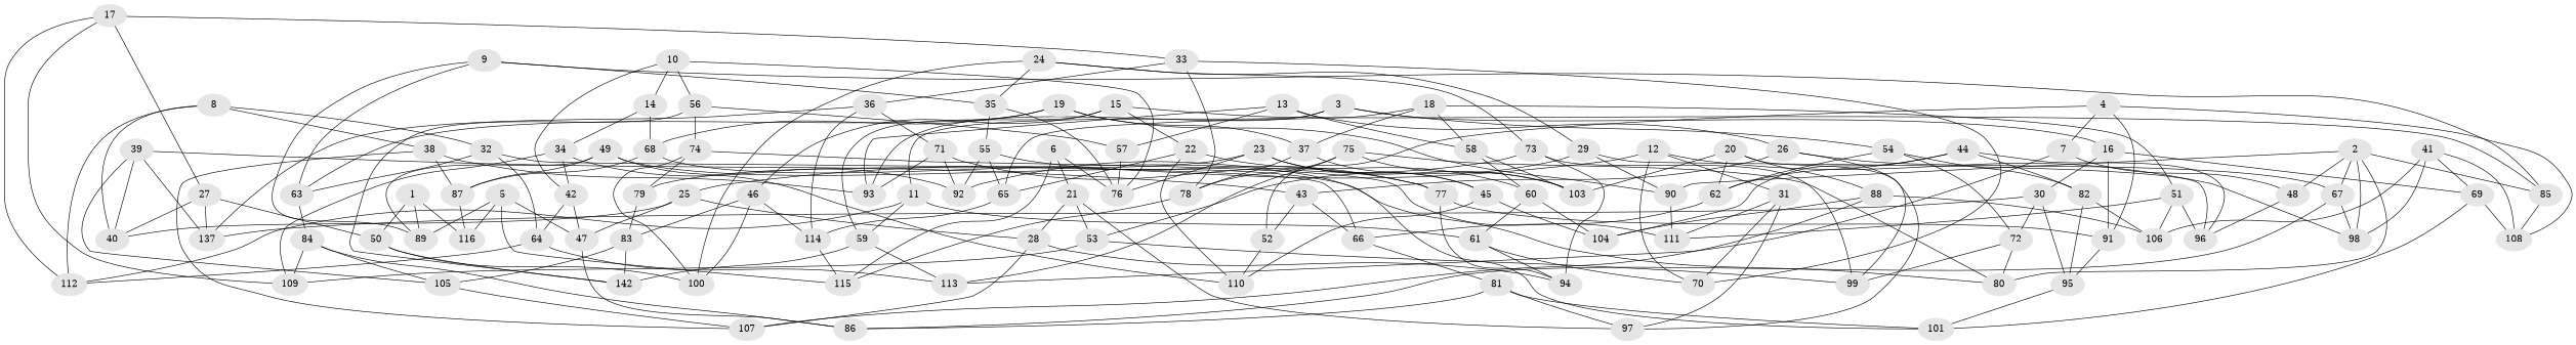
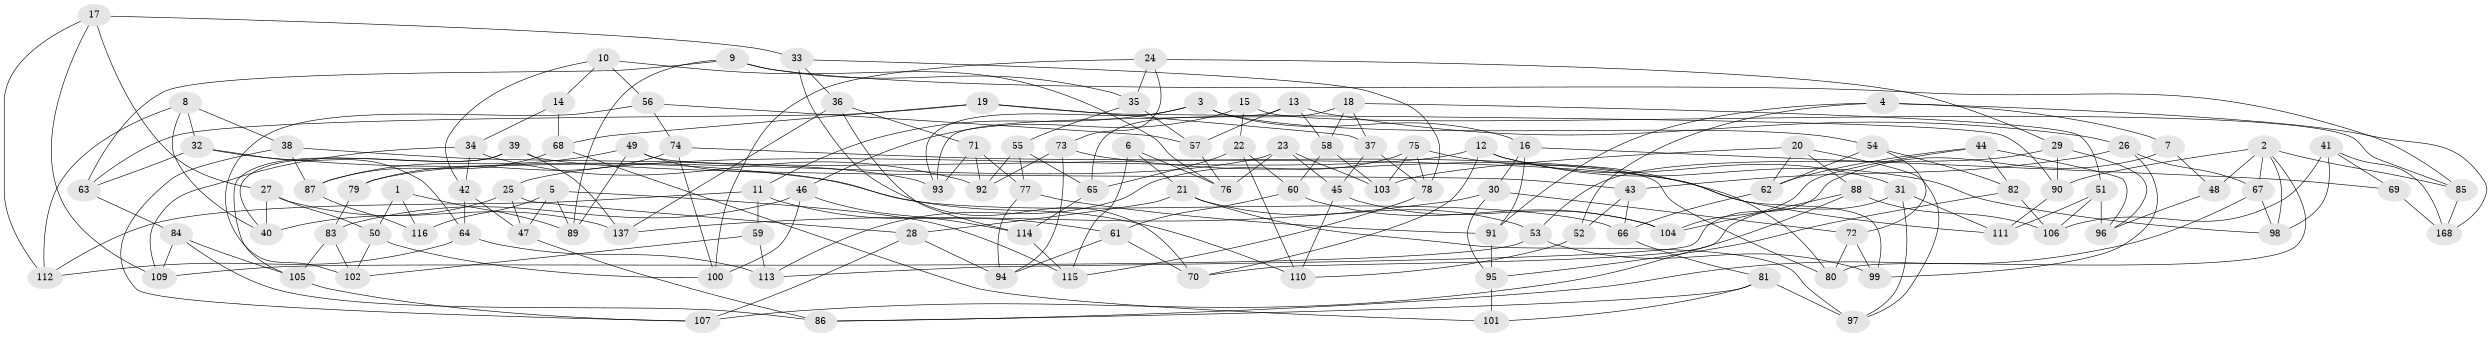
  graph {
    node [color=gray90 style=filled]
    1
    50
    89
    116
    100
-   102 [label=142]
+   102
    79
    83
    2
    48
    80
    85
    90
    67
    98
    96
-   108
+   108 [label=168]
    111
    3
    11
    16
    54
    93
    112
    59
    61
    91
    30
    69
    62
    72
    82
    4
    7
    52
    113
    110
    95
    5
    47
    115
    86
    6
    21
    76
    97
    28
    53
    8
    32
    38
    40
    63
    64
    66
    107
    87
    9
    35
    57
    55
    84
    10
    14
    42
    56
    34
    68
    74
    70
    94
    12
    25
    31
    13
    26
    58
    43
    99
    103
    60
    109
    92
    101
    15
    22
    46
    65
    114
    n90 [label=137]
    17
    27
    33
    36
    78
    18
    37
    51
    45
    106
    19
    20
    88
    104
    23
    24
    29
    73
    81
    71
    77
    39
    105
    41
    44
    49
    75
    1 -- 50
    1 -- 89
    1 -- 116
    50 -- 100
    50 -- 102
    79 -- 83
    83 -- 102
    83 -- 105
    2 -- 48
    2 -- 80
    2 -- 85
    2 -- 90
    2 -- 67
    2 -- 98
    48 -- 96
    85 -- 108
    90 -- 111
    67 -- 98
    67 -- 86
    3 -- 11
    3 -- 16
    3 -- 54
    3 -- 93
    11 -- 112
    11 -- 59
    11 -- 61
    16 -- 91
    16 -- 30
    16 -- 69
    54 -- 62
    54 -- 72
    54 -- 82
    59 -- 102
    59 -- 113
    61 -- 70
    61 -- 94
    91 -- 95
    30 -- 72
    30 -- 95
    30 -- n90
    69 -- 108
-   69 -- 101
    62 -- 66
    72 -- 80
    72 -- 99
    82 -- 95
    82 -- 106
    4 -- 108
    4 -- 91
    4 -- 7
    4 -- 52
    7 -- 48
    7 -- 113
    52 -- 110
    95 -- 101
    5 -- 89
    5 -- 116
    5 -- 47
    5 -- 115
    47 -- 86
    6 -- 115
    6 -- 21
    6 -- 76
    21 -- 97
    21 -- 28
    21 -- 53
    28 -- 107
    28 -- 94
    53 -- 99
    53 -- 109
    8 -- 112
    8 -- 32
    8 -- 38
    8 -- 40
    32 -- 63
    32 -- 64
    32 -- 66
    38 -- 93
    38 -- 107
    38 -- 87
    63 -- 84
    64 -- 112
    64 -- 113
    66 -- 81
    87 -- 116
    9 -- 89
    9 -- 85
    9 -- 63
    9 -- 35
-   35 -- 76
+   35 -- 57
    35 -- 55
    57 -- 76
    55 -- 92
    55 -- 65
    55 -- 77
    84 -- 86
    84 -- 109
    84 -- 105
    10 -- 76
    10 -- 14
    10 -- 42
    10 -- 56
    14 -- 34
    14 -- 68
    42 -- 47
    42 -- 64
    56 -- 102
    56 -- 57
    56 -- 74
    34 -- 42
    34 -- 109
    34 -- 92
    68 -- 87
    68 -- 101
    74 -- 100
    74 -- 79
    74 -- 111
    12 -- 98
    12 -- 70
    12 -- 25
    12 -- 31
    25 -- 47
    25 -- 28
    25 -- 40
    31 -- 111
    31 -- 97
    31 -- 70
    13 -- 93
    13 -- 57
    13 -- 26
    13 -- 58
    26 -- 67
    26 -- 43
    26 -- 99
    58 -- 103
    58 -- 60
    43 -- 52
    43 -- 66
    60 -- 61
    60 -- 104
    15 -- 85
-   15 -- 59
    15 -- 22
    15 -- 46
    22 -- 110
    22 -- 60
    22 -- 65
    46 -- 100
    46 -- 83
    46 -- 114
    65 -- 114
    114 -- 115
    17 -- 112
    17 -- 109
    17 -- 27
    17 -- 33
    27 -- 50
    27 -- 40
    27 -- n90
    33 -- 70
    33 -- 36
    33 -- 78
    36 -- 114
    36 -- n90
    36 -- 71
    78 -- 115
    18 -- 58
    18 -- 65
    18 -- 37
    18 -- 51
    37 -- 78
    37 -- 45
    51 -- 96
    51 -- 111
    51 -- 106
    45 -- 110
    45 -- 104
    19 -- 90
    19 -- 63
    19 -- 68
    19 -- 37
    20 -- 62
    20 -- 97
    20 -- 103
    20 -- 88
    88 -- 107
    88 -- 106
    88 -- 104
    23 -- 79
    23 -- 76
    23 -- 103
    23 -- 45
    24 -- 100
    24 -- 35
    24 -- 29
    24 -- 73
    29 -- 90
    29 -- 96
    29 -- 53
    73 -- 94
    73 -- 99
    73 -- 92
    81 -- 86
    81 -- 97
    81 -- 101
    71 -- 93
    71 -- 92
    71 -- 77
    77 -- 91
    77 -- 94
    39 -- 40
    39 -- 43
    39 -- n90
    39 -- 105
    105 -- 107
    41 -- 98
    41 -- 108
    41 -- 69
    41 -- 106
    44 -- 96
    44 -- 62
    44 -- 82
    44 -- 104
    49 -- 89
    49 -- 80
    49 -- 110
    49 -- 87
    75 -- 80
    75 -- 113
    75 -- 103
    75 -- 78
  }
